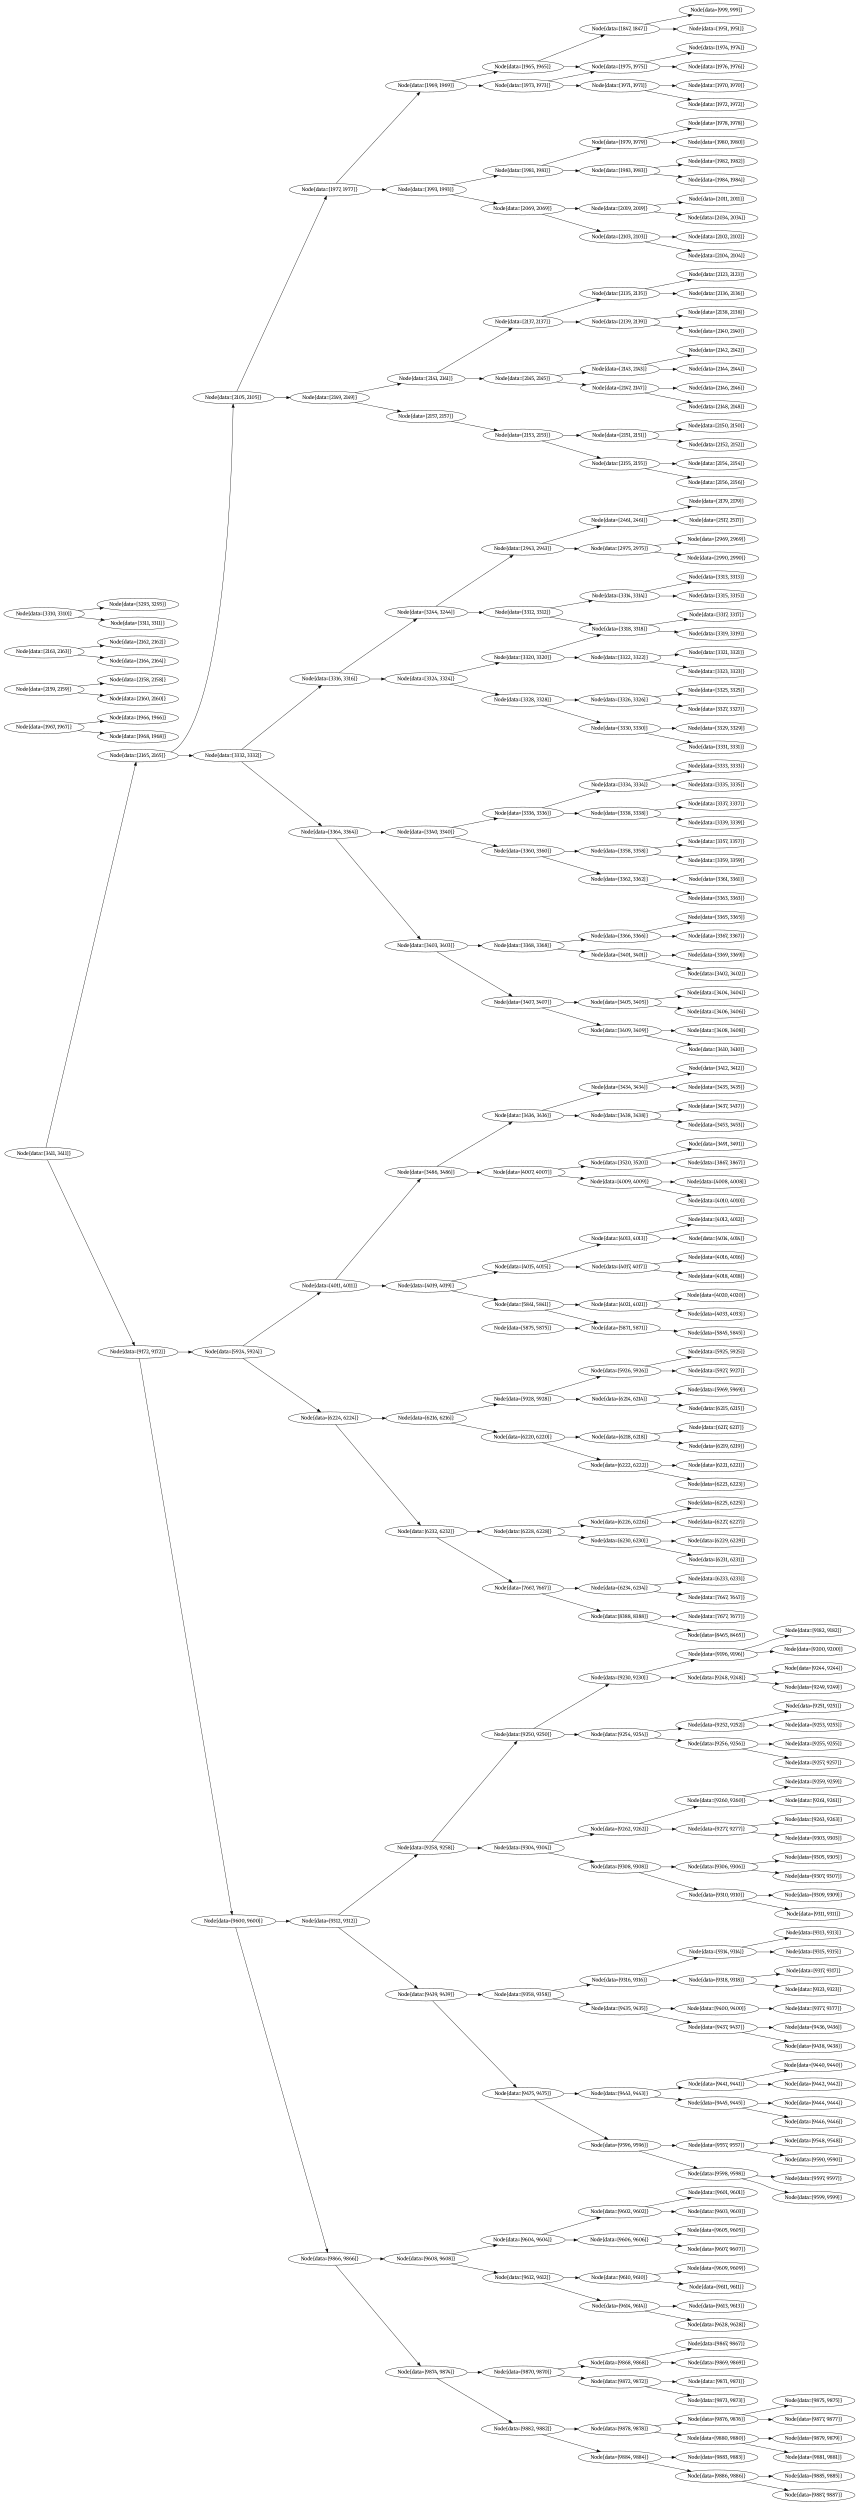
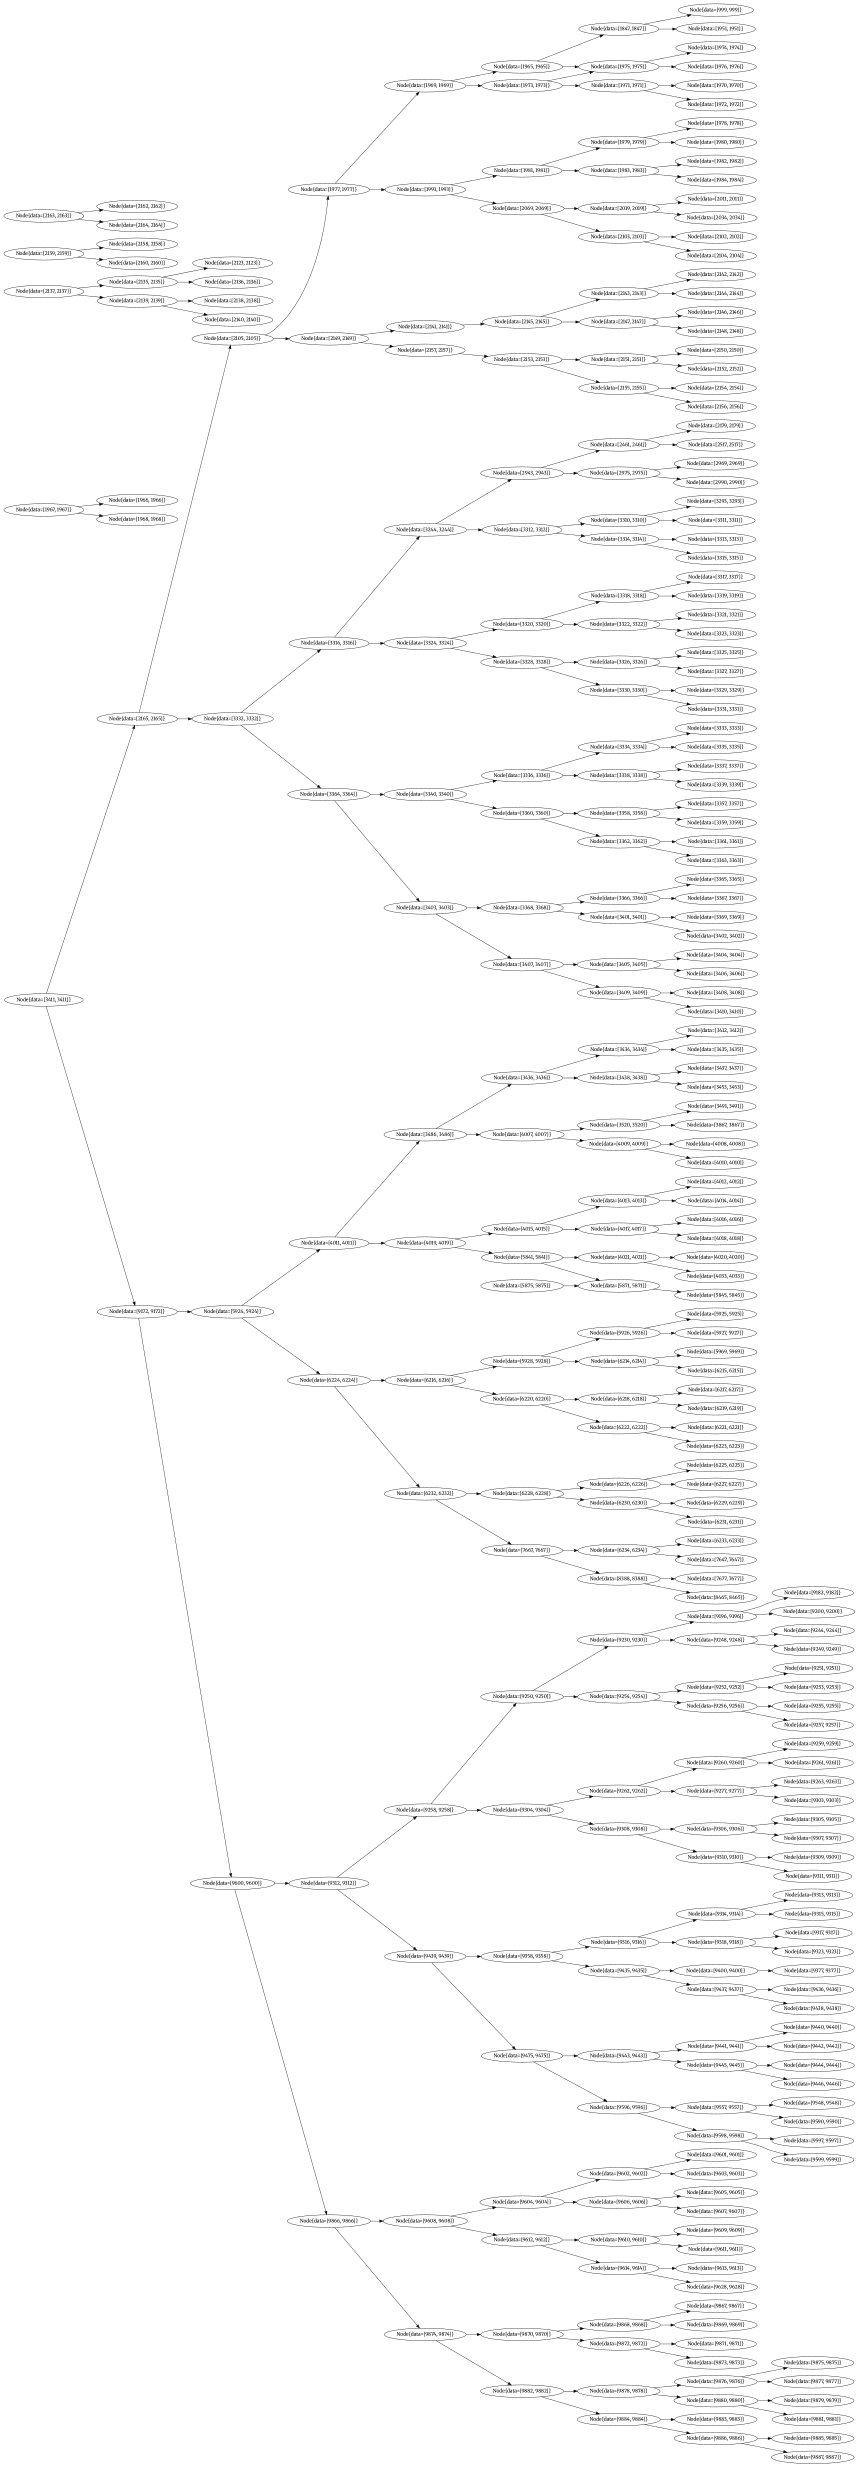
  digraph {
    fontname=Merriweather
    rankdir=LR
    node [fontname=Merriweather]
    edge [fontname=Merriweather]
    n1 [label="Node{data=[3411, 3411]}"]
    n2 [label="Node{data=[2165, 2165]}"]
    n3 [label="Node{data=[9172, 9172]}"]
    n4 [label="Node{data=[2105, 2105]}"]
    n5 [label="Node{data=[3332, 3332]}"]
    n6 [label="Node{data=[5924, 5924]}"]
    n7 [label="Node{data=[9600, 9600]}"]
    n8 [label="Node{data=[1977, 1977]}"]
    n9 [label="Node{data=[2149, 2149]}"]
    n10 [label="Node{data=[3316, 3316]}"]
    n11 [label="Node{data=[3364, 3364]}"]
    n12 [label="Node{data=[1969, 1969]}"]
    n13 [label="Node{data=[1993, 1993]}"]
    n14 [label="Node{data=[2141, 2141]}"]
    n15 [label="Node{data=[2157, 2157]}"]
    n16 [label="Node{data=[1965, 1965]}"]
    n17 [label="Node{data=[1973, 1973]}"]
    n18 [label="Node{data=[1981, 1981]}"]
    n19 [label="Node{data=[2069, 2069]}"]
    n20 [label="Node{data=[1847, 1847]}"]
    n21 [label="Node{data=[1975, 1975]}"]
    n22 [label="Node{data=[1971, 1971]}"]
    n23 [label="Node{data=[999, 999]}"]
    n24 [label="Node{data=[1951, 1951]}"]
    n25 [label="Node{data=[1967, 1967]}"]
    n26 [label="Node{data=[1966, 1966]}"]
    n27 [label="Node{data=[1968, 1968]}"]
    n28 [label="Node{data=[1970, 1970]}"]
    n29 [label="Node{data=[1972, 1972]}"]
    n30 [label="Node{data=[1974, 1974]}"]
    n31 [label="Node{data=[1976, 1976]}"]
    n32 [label="Node{data=[1979, 1979]}"]
    n33 [label="Node{data=[1983, 1983]}"]
    n34 [label="Node{data=[2019, 2019]}"]
    n35 [label="Node{data=[2103, 2103]}"]
    n36 [label="Node{data=[1978, 1978]}"]
    n37 [label="Node{data=[1980, 1980]}"]
    n38 [label="Node{data=[1982, 1982]}"]
    n39 [label="Node{data=[1984, 1984]}"]
    n40 [label="Node{data=[2011, 2011]}"]
    n41 [label="Node{data=[2034, 2034]}"]
    n42 [label="Node{data=[2102, 2102]}"]
    n43 [label="Node{data=[2104, 2104]}"]
    n44 [label="Node{data=[2137, 2137]}"]
    n45 [label="Node{data=[2145, 2145]}"]
    n46 [label="Node{data=[2153, 2153]}"]
    n47 [label="Node{data=[2135, 2135]}"]
    n48 [label="Node{data=[2139, 2139]}"]
    n49 [label="Node{data=[2143, 2143]}"]
    n50 [label="Node{data=[2147, 2147]}"]
    n51 [label="Node{data=[2123, 2123]}"]
    n52 [label="Node{data=[2136, 2136]}"]
    n53 [label="Node{data=[2138, 2138]}"]
    n54 [label="Node{data=[2140, 2140]}"]
    n55 [label="Node{data=[2142, 2142]}"]
    n56 [label="Node{data=[2144, 2144]}"]
    n57 [label="Node{data=[2146, 2146]}"]
    n58 [label="Node{data=[2148, 2148]}"]
    n59 [label="Node{data=[2151, 2151]}"]
    n60 [label="Node{data=[2155, 2155]}"]
    n61 [label="Node{data=[2150, 2150]}"]
    n62 [label="Node{data=[2152, 2152]}"]
    n63 [label="Node{data=[2154, 2154]}"]
    n64 [label="Node{data=[2156, 2156]}"]
    n65 [label="Node{data=[2159, 2159]}"]
    n66 [label="Node{data=[2158, 2158]}"]
    n67 [label="Node{data=[2160, 2160]}"]
    n68 [label="Node{data=[2163, 2163]}"]
    n69 [label="Node{data=[2162, 2162]}"]
    n70 [label="Node{data=[2164, 2164]}"]
    n71 [label="Node{data=[3244, 3244]}"]
    n72 [label="Node{data=[3324, 3324]}"]
    n73 [label="Node{data=[3340, 3340]}"]
    n74 [label="Node{data=[3403, 3403]}"]
    n75 [label="Node{data=[2943, 2943]}"]
    n76 [label="Node{data=[3312, 3312]}"]
    n77 [label="Node{data=[3320, 3320]}"]
    n78 [label="Node{data=[3328, 3328]}"]
    n79 [label="Node{data=[2461, 2461]}"]
    n80 [label="Node{data=[2975, 2975]}"]
    n81 [label="Node{data=[3310, 3310]}"]
    n82 [label="Node{data=[3314, 3314]}"]
    n83 [label="Node{data=[2179, 2179]}"]
    n84 [label="Node{data=[2517, 2517]}"]
    n85 [label="Node{data=[2969, 2969]}"]
    n86 [label="Node{data=[2990, 2990]}"]
    n87 [label="Node{data=[3293, 3293]}"]
    n88 [label="Node{data=[3311, 3311]}"]
    n89 [label="Node{data=[3313, 3313]}"]
    n90 [label="Node{data=[3315, 3315]}"]
    n91 [label="Node{data=[3318, 3318]}"]
    n92 [label="Node{data=[3322, 3322]}"]
    n93 [label="Node{data=[3326, 3326]}"]
    n94 [label="Node{data=[3330, 3330]}"]
    n95 [label="Node{data=[3317, 3317]}"]
    n96 [label="Node{data=[3319, 3319]}"]
    n97 [label="Node{data=[3321, 3321]}"]
    n98 [label="Node{data=[3323, 3323]}"]
    n99 [label="Node{data=[3325, 3325]}"]
    n100 [label="Node{data=[3327, 3327]}"]
    n101 [label="Node{data=[3329, 3329]}"]
    n102 [label="Node{data=[3331, 3331]}"]
    n103 [label="Node{data=[3336, 3336]}"]
    n104 [label="Node{data=[3360, 3360]}"]
    n105 [label="Node{data=[3368, 3368]}"]
    n106 [label="Node{data=[3407, 3407]}"]
    n107 [label="Node{data=[3334, 3334]}"]
    n108 [label="Node{data=[3338, 3338]}"]
    n109 [label="Node{data=[3358, 3358]}"]
    n110 [label="Node{data=[3362, 3362]}"]
    n111 [label="Node{data=[3333, 3333]}"]
    n112 [label="Node{data=[3335, 3335]}"]
    n113 [label="Node{data=[3337, 3337]}"]
    n114 [label="Node{data=[3339, 3339]}"]
    n115 [label="Node{data=[3357, 3357]}"]
    n116 [label="Node{data=[3359, 3359]}"]
    n117 [label="Node{data=[3361, 3361]}"]
    n118 [label="Node{data=[3363, 3363]}"]
    n119 [label="Node{data=[3366, 3366]}"]
    n120 [label="Node{data=[3401, 3401]}"]
    n121 [label="Node{data=[3405, 3405]}"]
    n122 [label="Node{data=[3409, 3409]}"]
    n123 [label="Node{data=[3365, 3365]}"]
    n124 [label="Node{data=[3367, 3367]}"]
    n125 [label="Node{data=[3369, 3369]}"]
    n126 [label="Node{data=[3402, 3402]}"]
    n127 [label="Node{data=[3404, 3404]}"]
    n128 [label="Node{data=[3406, 3406]}"]
    n129 [label="Node{data=[3408, 3408]}"]
    n130 [label="Node{data=[3410, 3410]}"]
    n131 [label="Node{data=[4011, 4011]}"]
    n132 [label="Node{data=[6224, 6224]}"]
    n133 [label="Node{data=[9312, 9312]}"]
    n134 [label="Node{data=[9866, 9866]}"]
    n135 [label="Node{data=[3486, 3486]}"]
    n136 [label="Node{data=[4019, 4019]}"]
    n137 [label="Node{data=[6216, 6216]}"]
    n138 [label="Node{data=[6232, 6232]}"]
    n139 [label="Node{data=[3436, 3436]}"]
    n140 [label="Node{data=[4007, 4007]}"]
    n141 [label="Node{data=[4015, 4015]}"]
    n142 [label="Node{data=[5841, 5841]}"]
    n143 [label="Node{data=[3434, 3434]}"]
    n144 [label="Node{data=[3438, 3438]}"]
    n145 [label="Node{data=[3520, 3520]}"]
    n146 [label="Node{data=[4009, 4009]}"]
    n147 [label="Node{data=[3412, 3412]}"]
    n148 [label="Node{data=[3435, 3435]}"]
    n149 [label="Node{data=[3437, 3437]}"]
    n150 [label="Node{data=[3453, 3453]}"]
    n151 [label="Node{data=[3491, 3491]}"]
    n152 [label="Node{data=[3867, 3867]}"]
    n153 [label="Node{data=[4008, 4008]}"]
    n154 [label="Node{data=[4010, 4010]}"]
    n155 [label="Node{data=[4013, 4013]}"]
    n156 [label="Node{data=[4017, 4017]}"]
    n157 [label="Node{data=[4021, 4021]}"]
    n158 [label="Node{data=[5871, 5871]}"]
    n159 [label="Node{data=[4012, 4012]}"]
    n160 [label="Node{data=[4014, 4014]}"]
    n161 [label="Node{data=[4016, 4016]}"]
    n162 [label="Node{data=[4018, 4018]}"]
    n163 [label="Node{data=[4020, 4020]}"]
    n164 [label="Node{data=[4033, 4033]}"]
    n165 [label="Node{data=[5845, 5845]}"]
    n166 [label="Node{data=[5875, 5875]}"]
    n167 [label="Node{data=[5928, 5928]}"]
    n168 [label="Node{data=[6220, 6220]}"]
    n169 [label="Node{data=[6228, 6228]}"]
    n170 [label="Node{data=[7667, 7667]}"]
    n171 [label="Node{data=[5926, 5926]}"]
    n172 [label="Node{data=[6214, 6214]}"]
    n173 [label="Node{data=[6218, 6218]}"]
    n174 [label="Node{data=[6222, 6222]}"]
    n175 [label="Node{data=[5925, 5925]}"]
    n176 [label="Node{data=[5927, 5927]}"]
    n177 [label="Node{data=[5969, 5969]}"]
    n178 [label="Node{data=[6215, 6215]}"]
    n179 [label="Node{data=[6217, 6217]}"]
    n180 [label="Node{data=[6219, 6219]}"]
    n181 [label="Node{data=[6221, 6221]}"]
    n182 [label="Node{data=[6223, 6223]}"]
    n183 [label="Node{data=[6226, 6226]}"]
    n184 [label="Node{data=[6230, 6230]}"]
    n185 [label="Node{data=[6234, 6234]}"]
    n186 [label="Node{data=[8388, 8388]}"]
    n187 [label="Node{data=[6225, 6225]}"]
    n188 [label="Node{data=[6227, 6227]}"]
    n189 [label="Node{data=[6229, 6229]}"]
    n190 [label="Node{data=[6231, 6231]}"]
    n191 [label="Node{data=[6233, 6233]}"]
    n192 [label="Node{data=[7647, 7647]}"]
    n193 [label="Node{data=[7677, 7677]}"]
    n194 [label="Node{data=[8465, 8465]}"]
    n195 [label="Node{data=[9258, 9258]}"]
    n196 [label="Node{data=[9439, 9439]}"]
    n197 [label="Node{data=[9608, 9608]}"]
    n198 [label="Node{data=[9874, 9874]}"]
    n199 [label="Node{data=[9250, 9250]}"]
    n200 [label="Node{data=[9304, 9304]}"]
    n201 [label="Node{data=[9358, 9358]}"]
    n202 [label="Node{data=[9475, 9475]}"]
    n203 [label="Node{data=[9230, 9230]}"]
    n204 [label="Node{data=[9254, 9254]}"]
    n205 [label="Node{data=[9262, 9262]}"]
    n206 [label="Node{data=[9308, 9308]}"]
    n207 [label="Node{data=[9196, 9196]}"]
    n208 [label="Node{data=[9248, 9248]}"]
    n209 [label="Node{data=[9252, 9252]}"]
    n210 [label="Node{data=[9256, 9256]}"]
    n211 [label="Node{data=[9182, 9182]}"]
    n212 [label="Node{data=[9200, 9200]}"]
    n213 [label="Node{data=[9244, 9244]}"]
    n214 [label="Node{data=[9249, 9249]}"]
    n215 [label="Node{data=[9251, 9251]}"]
    n216 [label="Node{data=[9253, 9253]}"]
    n217 [label="Node{data=[9255, 9255]}"]
    n218 [label="Node{data=[9257, 9257]}"]
    n219 [label="Node{data=[9260, 9260]}"]
    n220 [label="Node{data=[9277, 9277]}"]
    n221 [label="Node{data=[9306, 9306]}"]
    n222 [label="Node{data=[9310, 9310]}"]
    n223 [label="Node{data=[9259, 9259]}"]
    n224 [label="Node{data=[9261, 9261]}"]
    n225 [label="Node{data=[9263, 9263]}"]
    n226 [label="Node{data=[9303, 9303]}"]
    n227 [label="Node{data=[9305, 9305]}"]
    n228 [label="Node{data=[9307, 9307]}"]
    n229 [label="Node{data=[9309, 9309]}"]
    n230 [label="Node{data=[9311, 9311]}"]
    n231 [label="Node{data=[9316, 9316]}"]
    n232 [label="Node{data=[9435, 9435]}"]
    n233 [label="Node{data=[9443, 9443]}"]
    n234 [label="Node{data=[9596, 9596]}"]
    n235 [label="Node{data=[9314, 9314]}"]
    n236 [label="Node{data=[9318, 9318]}"]
    n237 [label="Node{data=[9400, 9400]}"]
    n238 [label="Node{data=[9437, 9437]}"]
    n239 [label="Node{data=[9313, 9313]}"]
    n240 [label="Node{data=[9315, 9315]}"]
    n241 [label="Node{data=[9317, 9317]}"]
    n242 [label="Node{data=[9323, 9323]}"]
    n243 [label="Node{data=[9377, 9377]}"]
    n244 [label="Node{data=[9436, 9436]}"]
    n245 [label="Node{data=[9438, 9438]}"]
    n246 [label="Node{data=[9441, 9441]}"]
    n247 [label="Node{data=[9445, 9445]}"]
    n248 [label="Node{data=[9557, 9557]}"]
    n249 [label="Node{data=[9598, 9598]}"]
    n250 [label="Node{data=[9440, 9440]}"]
    n251 [label="Node{data=[9442, 9442]}"]
    n252 [label="Node{data=[9444, 9444]}"]
    n253 [label="Node{data=[9446, 9446]}"]
    n254 [label="Node{data=[9548, 9548]}"]
    n255 [label="Node{data=[9590, 9590]}"]
    n256 [label="Node{data=[9597, 9597]}"]
    n257 [label="Node{data=[9599, 9599]}"]
    n258 [label="Node{data=[9604, 9604]}"]
    n259 [label="Node{data=[9612, 9612]}"]
    n260 [label="Node{data=[9870, 9870]}"]
    n261 [label="Node{data=[9882, 9882]}"]
    n262 [label="Node{data=[9602, 9602]}"]
    n263 [label="Node{data=[9606, 9606]}"]
    n264 [label="Node{data=[9610, 9610]}"]
    n265 [label="Node{data=[9614, 9614]}"]
    n266 [label="Node{data=[9601, 9601]}"]
    n267 [label="Node{data=[9603, 9603]}"]
    n268 [label="Node{data=[9605, 9605]}"]
    n269 [label="Node{data=[9607, 9607]}"]
    n270 [label="Node{data=[9609, 9609]}"]
    n271 [label="Node{data=[9611, 9611]}"]
    n272 [label="Node{data=[9613, 9613]}"]
    n273 [label="Node{data=[9628, 9628]}"]
    n274 [label="Node{data=[9868, 9868]}"]
    n275 [label="Node{data=[9872, 9872]}"]
    n276 [label="Node{data=[9878, 9878]}"]
    n277 [label="Node{data=[9884, 9884]}"]
    n278 [label="Node{data=[9867, 9867]}"]
    n279 [label="Node{data=[9869, 9869]}"]
    n280 [label="Node{data=[9871, 9871]}"]
    n281 [label="Node{data=[9873, 9873]}"]
    n282 [label="Node{data=[9876, 9876]}"]
    n283 [label="Node{data=[9880, 9880]}"]
    n284 [label="Node{data=[9883, 9883]}"]
    n285 [label="Node{data=[9886, 9886]}"]
    n286 [label="Node{data=[9875, 9875]}"]
    n287 [label="Node{data=[9877, 9877]}"]
    n288 [label="Node{data=[9879, 9879]}"]
    n289 [label="Node{data=[9881, 9881]}"]
    n290 [label="Node{data=[9885, 9885]}"]
    n291 [label="Node{data=[9887, 9887]}"]
    n1 -> n2
    n1 -> n3
    n2 -> n4
    n2 -> n5
    n3 -> n6
    n3 -> n7
    n4 -> n8
    n4 -> n9
    n5 -> n10
    n5 -> n11
    n6 -> n131
    n6 -> n132
    n7 -> n133
    n7 -> n134
    n8 -> n12
    n8 -> n13
    n9 -> n14
    n9 -> n15
    n10 -> n71
    n10 -> n72
    n11 -> n73
    n11 -> n74
    n12 -> n16
    n12 -> n17
    n13 -> n18
    n13 -> n19
-   n14 -> n44
    n14 -> n45
    n15 -> n46
    n16 -> n20
    n16 -> n21
    n17 -> n21
    n17 -> n22
    n18 -> n32
    n18 -> n33
    n19 -> n34
    n19 -> n35
    n20 -> n23
    n20 -> n24
    n21 -> n30
    n21 -> n31
    n22 -> n28
    n22 -> n29
    n25 -> n26
    n25 -> n27
    n32 -> n36
    n32 -> n37
    n33 -> n38
    n33 -> n39
    n34 -> n40
    n34 -> n41
    n35 -> n42
    n35 -> n43
    n44 -> n47
    n44 -> n48
    n45 -> n49
    n45 -> n50
    n46 -> n59
    n46 -> n60
    n47 -> n51
    n47 -> n52
    n48 -> n53
    n48 -> n54
    n49 -> n55
    n49 -> n56
    n50 -> n57
    n50 -> n58
    n59 -> n61
    n59 -> n62
    n60 -> n63
    n60 -> n64
    n65 -> n66
    n65 -> n67
    n68 -> n69
    n68 -> n70
    n71 -> n75
    n71 -> n76
    n72 -> n77
    n72 -> n78
    n73 -> n103
    n73 -> n104
    n74 -> n105
    n74 -> n106
    n75 -> n79
    n75 -> n80
-   n76 -> n91
+   n76 -> n81
    n76 -> n82
    n77 -> n91
    n77 -> n92
    n78 -> n93
    n78 -> n94
    n79 -> n83
    n79 -> n84
    n80 -> n85
    n80 -> n86
    n81 -> n87
    n81 -> n88
    n82 -> n89
    n82 -> n90
    n91 -> n95
    n91 -> n96
    n92 -> n97
    n92 -> n98
    n93 -> n99
    n93 -> n100
    n94 -> n101
    n94 -> n102
    n103 -> n107
    n103 -> n108
    n104 -> n109
    n104 -> n110
    n105 -> n119
    n105 -> n120
    n106 -> n121
    n106 -> n122
    n107 -> n111
    n107 -> n112
    n108 -> n113
    n108 -> n114
    n109 -> n115
    n109 -> n116
    n110 -> n117
    n110 -> n118
    n119 -> n123
    n119 -> n124
    n120 -> n125
    n120 -> n126
    n121 -> n127
    n121 -> n128
    n122 -> n129
    n122 -> n130
    n131 -> n135
    n131 -> n136
    n132 -> n137
    n132 -> n138
    n133 -> n195
    n133 -> n196
    n134 -> n197
    n134 -> n198
    n135 -> n139
    n135 -> n140
    n136 -> n141
    n136 -> n142
    n137 -> n167
    n137 -> n168
    n138 -> n169
    n138 -> n170
    n139 -> n143
    n139 -> n144
    n140 -> n145
    n140 -> n146
    n141 -> n155
    n141 -> n156
    n142 -> n157
    n142 -> n158
    n143 -> n147
    n143 -> n148
    n144 -> n149
    n144 -> n150
    n145 -> n151
    n145 -> n152
    n146 -> n153
    n146 -> n154
    n155 -> n159
    n155 -> n160
    n156 -> n161
    n156 -> n162
    n157 -> n163
    n157 -> n164
    n158 -> n165
    n166 -> n158
    n167 -> n171
    n167 -> n172
    n168 -> n173
    n168 -> n174
    n169 -> n183
    n169 -> n184
    n170 -> n185
    n170 -> n186
    n171 -> n175
    n171 -> n176
    n172 -> n177
    n172 -> n178
    n173 -> n179
    n173 -> n180
    n174 -> n181
    n174 -> n182
    n183 -> n187
    n183 -> n188
    n184 -> n189
    n184 -> n190
    n185 -> n191
    n185 -> n192
    n186 -> n193
    n186 -> n194
    n195 -> n199
    n195 -> n200
    n196 -> n201
    n196 -> n202
    n197 -> n258
    n197 -> n259
    n198 -> n260
    n198 -> n261
    n199 -> n203
    n199 -> n204
    n200 -> n205
    n200 -> n206
    n201 -> n231
    n201 -> n232
    n202 -> n233
    n202 -> n234
    n203 -> n207
    n203 -> n208
    n204 -> n209
    n204 -> n210
    n205 -> n219
    n205 -> n220
    n206 -> n221
    n206 -> n222
    n207 -> n211
    n207 -> n212
    n208 -> n213
    n208 -> n214
    n209 -> n215
    n209 -> n216
    n210 -> n217
    n210 -> n218
    n219 -> n223
    n219 -> n224
    n220 -> n225
    n220 -> n226
    n221 -> n227
    n221 -> n228
    n222 -> n229
    n222 -> n230
    n231 -> n235
    n231 -> n236
    n232 -> n237
    n232 -> n238
    n233 -> n246
    n233 -> n247
    n234 -> n248
    n234 -> n249
    n235 -> n239
    n235 -> n240
    n236 -> n241
    n236 -> n242
    n237 -> n243
    n238 -> n244
    n238 -> n245
    n246 -> n250
    n246 -> n251
    n247 -> n252
    n247 -> n253
    n248 -> n254
    n248 -> n255
    n249 -> n256
    n249 -> n257
    n258 -> n262
    n258 -> n263
    n259 -> n264
    n259 -> n265
    n260 -> n274
    n260 -> n275
    n261 -> n276
    n261 -> n277
    n262 -> n266
    n262 -> n267
    n263 -> n268
    n263 -> n269
    n264 -> n270
    n264 -> n271
    n265 -> n272
    n265 -> n273
    n274 -> n278
    n274 -> n279
    n275 -> n280
    n275 -> n281
    n276 -> n282
    n276 -> n283
    n277 -> n284
    n277 -> n285
    n282 -> n286
    n282 -> n287
    n283 -> n288
    n283 -> n289
    n285 -> n290
    n285 -> n291
  }
